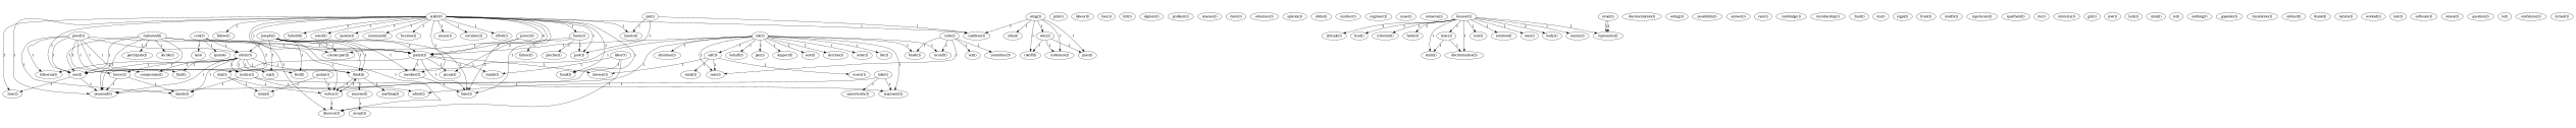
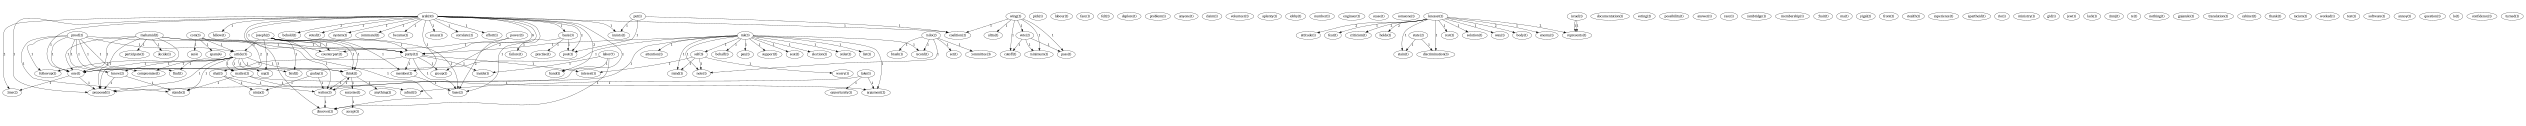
  digraph {
    fontname=Merriweather
    node [fontname=Merriweather]
    edge [fontname=Merriweather]
    n1 [label="com(3)"]
    n2 [label="au(4)"]
    n3 [label="spam(4)"]
    n4 [label="article(5)"]
    n5 [label="shai(1)"]
    n6 [label="writes(3)"]
    n7 [label="matter(2)"]
    n8 [label="followup(1)"]
    n9 [label="compromise(1)"]
    n10 [label="know(2)"]
    n11 [label="stands(1)"]
    n12 [label="find(1)"]
    n13 [label="proposed(1)"]
    n14 [label="bird(1)"]
    n15 [label="think(1)"]
    n16 [label="srg(1)"]
    n17 [label="ninja(1)"]
    n18 [label="discover(2)"]
    n19 [label="argument(2)"]
    n20 [label="admit(1)"]
    n21 [label="surprise(1)"]
    n22 [label="anything(1)"]
    n23 [label="pick(1)"]
    n24 [label="labour(1)"]
    n25 [label="wing(2)"]
    n26 [label="vote(2)"]
    n27 [label="coalition(2)"]
    n28 [label="cutoff(1)"]
    n29 [label="minimum(1)"]
    n30 [label="pass(1)"]
    n31 [label="ultra(1)"]
    n32 [label="face(1)"]
    n33 [label="felt(1)"]
    n34 [label="deplore(1)"]
    n35 [label="problem(1)"]
    n36 [label="anyone(1)"]
    n37 [label="claim(1)"]
    n38 [label="volunteer(1)"]
    n39 [label="power(3)"]
    n40 [label="counterpart(1)"]
    n41 [label="base(2)"]
    n42 [label="put(1)"]
    n43 [label="insists(1)"]
    n44 [label="post(1)"]
    n45 [label="aplenty(1)"]
    n46 [label="lobby(1)"]
    n47 [label="number(1)"]
    n48 [label="proof(2)"]
    n49 [label="party(12)"]
    n50 [label="one(1)"]
    n51 [label="member(2)"]
    n52 [label="group(1)"]
    n53 [label="interest(1)"]
    n54 [label="inside(1)"]
    n55 [label="time(2)"]
    n56 [label="band(1)"]
    n57 [label="engineer(1)"]
    n58 [label="cease(1)"]
    n59 [label="someone(1)"]
    n60 [label="knesset(1)"]
    n61 [label="body(1)"]
    n62 [label="enemy(1)"]
    n63 [label="attitude(1)"]
    n64 [label="fear(1)"]
    n65 [label="criticism(1)"]
    n66 [label="holds(1)"]
    n67 [label="state(2)"]
    n68 [label="stain(1)"]
    n69 [label="discrimination(3)"]
    n70 [label="rest(1)"]
    n71 [label="solution(1)"]
    n72 [label="way(1)"]
    n73 [label="represents(1)"]
    n74 [label="documentation(1)"]
    n75 [label="mk(3)"]
    n76 [label="attention(1)"]
    n77 [label="self(3)"]
    n78 [label="behalf(1)"]
    n79 [label="brash(1)"]
    n80 [label="pay(1)"]
    n81 [label="record(1)"]
    n82 [label="support(1)"]
    n83 [label="seat(1)"]
    n84 [label="election(1)"]
    n85 [label="order(1)"]
    n86 [label="note(1)"]
    n87 [label="list(1)"]
    n88 [label="mind(1)"]
    n89 [label="worry(1)"]
    n90 [label="voting(2)"]
    n91 [label="possibility(1)"]
    n92 [label="answer(1)"]
    n93 [label="mahamid(1)"]
    n94 [label="participate(1)"]
    n95 [label="decide(1)"]
    n96 [label="race(1)"]
    n97 [label="cambridge(1)"]
    n98 [label="accept(1)"]
    n99 [label="arab(10)"]
    n100 [label="fellow(1)"]
    n101 [label="behold(1)"]
    n102 [label="voted(1)"]
    n103 [label="system(1)"]
    n104 [label="command(1)"]
    n105 [label="basis(3)"]
    n106 [label="became(1)"]
    n107 [label="amaze(1)"]
    n108 [label="correlate(2)"]
    n109 [label="effort(1)"]
    n110 [label="failure(1)"]
    n111 [label="practise(1)"]
    n112 [label="membership(1)"]
    n113 [label="chair(1)"]
    n114 [label="ma(1)"]
    n115 [label="joseph(2)"]
    n116 [label="yigal(2)"]
    n117 [label="front(1)"]
    n118 [label="take(1)"]
    n119 [label="opportunity(1)"]
    n120 [label="stealth(1)"]
    n121 [label="experience(1)"]
    n122 [label="guday(1)"]
    n123 [label="apartheid(1)"]
    n124 [label="milo(2)"]
    n125 [label="committee(3)"]
    n126 [label="set(1)"]
    n127 [label="rio(1)"]
    n128 [label="ministry(1)"]
    n129 [label="gid(1)"]
    n130 [label="jew(1)"]
    n131 [label="lack(1)"]
    n132 [label="israel(1)"]
    n133 [label="cinnj(1)"]
    n134 [label="re(1)"]
    n135 [label="nothing(1)"]
    n136 [label="gojanski(1)"]
    n137 [label="translation(1)"]
    n138 [label="cabinet(1)"]
    n139 [label="thank(1)"]
    n140 [label="racism(1)"]
    n141 [label="worked(1)"]
    n142 [label="test(1)"]
    n143 [label="software(1)"]
    n144 [label="annoy(1)"]
    n145 [label="question(1)"]
    n146 [label="lo(1)"]
    n147 [label="labor(7)"]
    n148 [label="confidence(1)"]
    n149 [label="turned(1)"]
    n1 -> n2 [label=1]
    n1 -> n3 [label=1]
    n1 -> n4 [label=1]
    n1 -> n5 [label=2]
    n1 -> n6 [label=1]
    n4 -> n7 [label=1]
    n4 -> n8 [label=1]
    n4 -> n9 [label=1]
    n4 -> n10 [label=1]
    n4 -> n11 [label=1]
    n4 -> n12 [label=1]
    n4 -> n13 [label=1]
    n4 -> n14 [label=1]
    n4 -> n15 [label=1]
    n4 -> n15 [label=1]
    n4 -> n16 [label=1]
    n5 -> n6 [label=1]
    n5 -> n17 [label=1]
    n6 -> n15 [label=1]
    n6 -> n18 [label=1]
    n7 -> n11 [label=1]
    n7 -> n19 [label=1]
    n7 -> n20 [label=1]
    n10 -> n11 [label=1]
    n10 -> n13 [label=1]
    n15 -> n6 [label=1]
    n15 -> n21 [label=1]
    n15 -> n22 [label=1]
    n21 -> n98 [label=1]
    n25 -> n26 [label=1]
    n25 -> n27 [label=1]
    n25 -> n28 [label=1]
    n25 -> n29 [label=1]
    n25 -> n30 [label=1]
    n25 -> n31 [label=1]
    n26 -> n28 [label=1]
    n26 -> n29 [label=1]
    n26 -> n30 [label=1]
    n39 -> n40 [label=1]
    n39 -> n41 [label=2]
    n42 -> n27 [label=1]
    n42 -> n43 [label=1]
    n42 -> n44 [label=1]
    n48 -> n4 [label=1]
    n48 -> n7 [label=1]
    n48 -> n8 [label=1]
    n48 -> n9 [label=1]
    n48 -> n10 [label=1]
    n48 -> n11 [label=1]
    n48 -> n12 [label=1]
    n48 -> n49 [label=1]
    n48 -> n50 [label=1]
    n49 -> n41 [label=1]
    n49 -> n50 [label=1]
    n49 -> n51 [label=1]
    n49 -> n52 [label=1]
    n49 -> n53 [label=1]
    n49 -> n54 [label=1]
    n50 -> n13 [label=1]
    n50 -> n55 [label=1]
    n51 -> n41 [label=1]
    n60 -> n61 [label=2]
    n60 -> n62 [label=1]
    n60 -> n63 [label=2]
    n60 -> n64 [label=1]
    n60 -> n65 [label=2]
    n60 -> n66 [label=2]
-   n60 -> n67 [label=1]
    n60 -> n68 [label=1]
    n60 -> n69 [label=1]
    n60 -> n70 [label=1]
    n60 -> n71 [label=1]
    n60 -> n72 [label=1]
    n60 -> n73 [label=2]
    n67 -> n68 [label=1]
    n67 -> n69 [label=1]
    n75 -> n13 [label=1]
    n75 -> n19 [label=1]
    n75 -> n49 [label=1]
    n75 -> n50 [label=1]
    n75 -> n76 [label=1]
    n75 -> n77 [label=1]
    n75 -> n78 [label=1]
-   n75 -> n79 [label=1]
+   n75 -> n88 [label=1]
    n75 -> n80 [label=1]
    n75 -> n81 [label=1]
    n75 -> n82 [label=1]
    n75 -> n83 [label=1]
    n75 -> n84 [label=1]
    n75 -> n85 [label=1]
    n75 -> n86 [label=1]
    n75 -> n87 [label=1]
    n77 -> n53 [label=1]
    n77 -> n86 [label=1]
    n77 -> n88 [label=1]
    n77 -> n89 [label=1]
    n93 -> n13 [label=1]
    n93 -> n13 [label=1]
    n93 -> n49 [label=1]
    n93 -> n49 [label=1]
    n93 -> n50 [label=1]
    n93 -> n50 [label=1]
    n93 -> n94 [label=1]
    n93 -> n95 [label=1]
    n99 -> n6 [label=1]
    n99 -> n13 [label=1]
    n99 -> n18 [label=3]
    n99 -> n27 [label=1]
    n99 -> n40 [label=1]
    n99 -> n41 [label=1]
    n99 -> n43 [label=1]
    n99 -> n44 [label=1]
    n99 -> n49 [label=8]
    n99 -> n50 [label=1]
    n99 -> n51 [label=1]
    n99 -> n52 [label=2]
    n99 -> n55 [label=2]
    n99 -> n56 [label=2]
    n99 -> n100 [label=1]
    n99 -> n101 [label=2]
    n99 -> n102 [label=1]
    n99 -> n103 [label=1]
    n99 -> n104 [label=1]
    n99 -> n105 [label=1]
    n99 -> n106 [label=1]
    n99 -> n107 [label=1]
    n99 -> n108 [label=1]
    n99 -> n109 [label=1]
    n105 -> n44 [label=1]
-   n105 -> n49 [label=1]
    n105 -> n110 [label=1]
    n105 -> n111 [label=1]
    n115 -> n4 [label=1]
    n115 -> n14 [label=1]
    n115 -> n15 [label=1]
    n115 -> n15 [label=1]
    n115 -> n16 [label=1]
    n115 -> n18 [label=1]
    n115 -> n40 [label=1]
    n115 -> n41 [label=1]
    n115 -> n49 [label=1]
    n115 -> n51 [label=1]
    n118 -> n19 [label=1]
    n118 -> n20 [label=1]
    n118 -> n119 [label=1]
    n122 -> n6 [label=1]
    n122 -> n17 [label=1]
    n124 -> n79 [label=1]
    n124 -> n81 [label=1]
    n124 -> n86 [label=1]
    n124 -> n125 [label=1]
    n124 -> n126 [label=1]
    n132 -> n73 [label=1]
    n132 -> n73 [label=1]
    n147 -> n18 [label=1]
    n147 -> n54 [label=1]
    n147 -> n56 [label=1]
  }
